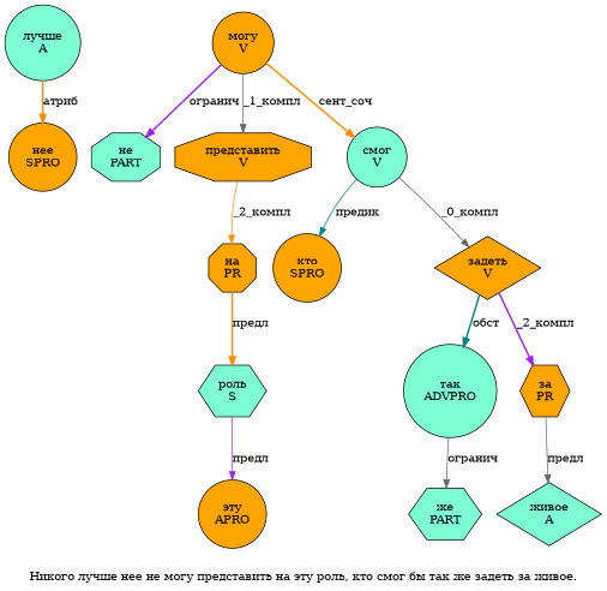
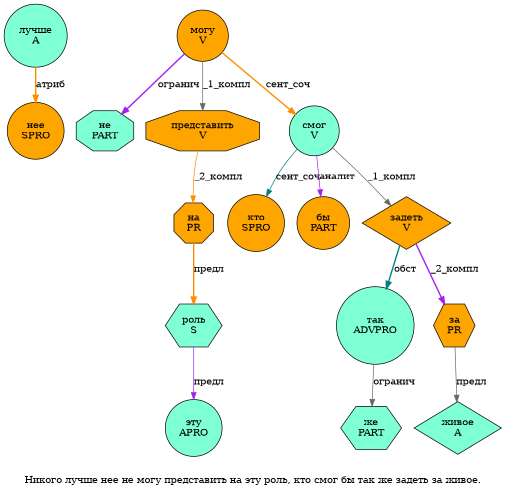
  digraph {
    label="Никого лучше нее не могу представить на эту роль, кто смог бы так же задеть за живое."
    node [fillcolor=orange penwidth=1 shape=circle style=filled]
    edge [color=darkorange style=solid]
    n1 [fillcolor=aquamarine label="лучше\nA"]
    n2 [label="нее\nSPRO"]
    n3 [fillcolor=aquamarine label="не\nPART" shape=octagon]
    n4 [label="могу\nV"]
    n5 [label="представить\nV" shape=octagon]
    n6 [fillcolor=aquamarine label="смог\nV"]
    n7 [label="на\nPR" shape=octagon]
    n8 [label="кто\nSPRO"]
+   n9 [label="бы\nPART"]
    n10 [label="задеть\nV" shape=diamond]
    n11 [fillcolor=aquamarine label="роль\nS" shape=hexagon]
-   n12 [label="эту\nAPRO"]
+   n12 [fillcolor=aquamarine label="эту\nAPRO"]
    n13 [fillcolor=aquamarine label="так\nADVPRO"]
    n14 [label="за\nPR" shape=hexagon]
    n15 [fillcolor=aquamarine label="же\nPART" shape=hexagon]
    n16 [fillcolor=aquamarine label="живое\nA" shape=diamond]
    n1 -> n2 [label="атриб" style=bold]
    n4 -> n3 [color=purple label="огранич" style=bold]
    n4 -> n5 [color=gray40 label="_1_компл"]
    n4 -> n6 [label="сент_соч" style=bold]
    n5 -> n7 [label="_2_компл"]
-   n6 -> n8 [color=teal label="предик"]
-   n6 -> n10 [color=gray40 label="_0_компл"]
+   n6 -> n8 [color=teal label="сент_соч"]
+   n6 -> n9 [color=purple label="аналит"]
+   n6 -> n10 [color=gray40 label="_1_компл"]
    n7 -> n11 [label="предл" style=bold]
    n10 -> n13 [color=teal label="обст" style=bold]
    n10 -> n14 [color=purple label="_2_компл" style=bold]
    n11 -> n12 [color=purple label="предл"]
    n13 -> n15 [color=gray40 label="огранич"]
    n14 -> n16 [color=gray40 label="предл"]
  }
